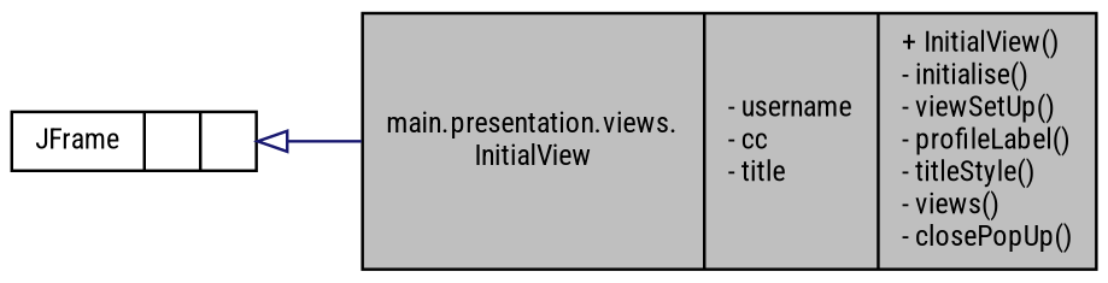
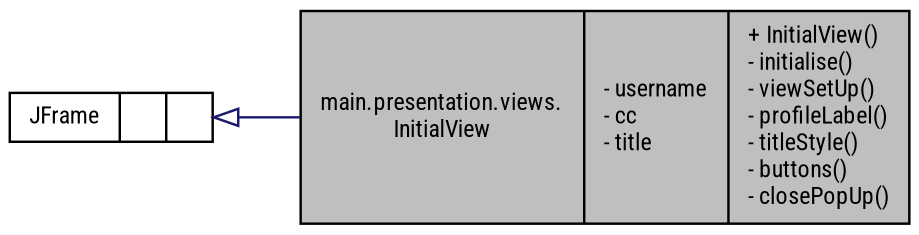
  digraph {
    rankdir=LR
    fontname="Roboto Condensed"
    node [color=black fontname="Roboto Condensed" fontsize=10 shape=record style=filled]
-   n1 [fillcolor=grey75 fontcolor=black height=0.2 label="{main.presentation.views.\lInitialView\n|- username\l- cc\l- title\l|+ InitialView()\l- initialise()\l- viewSetUp()\l- profileLabel()\l- titleStyle()\l- views()\l- closePopUp()\l}" width=0.4]
+   n1 [fillcolor=grey75 fontcolor=black height=0.2 label="{main.presentation.views.\lInitialView\n|- username\l- cc\l- title\l|+ InitialView()\l- initialise()\l- viewSetUp()\l- profileLabel()\l- titleStyle()\l- buttons()\l- closePopUp()\l}" width=0.4]
    n2 [fillcolor=white height=0.2 label="{JFrame\n||}" width=0.4]
    n2 -> n1 [arrowtail=onormal color=midnightblue dir=back fontname="Roboto Condensed" fontsize=10 labelfontname=Helvetica labelfontsize=10 style=solid]
  }
